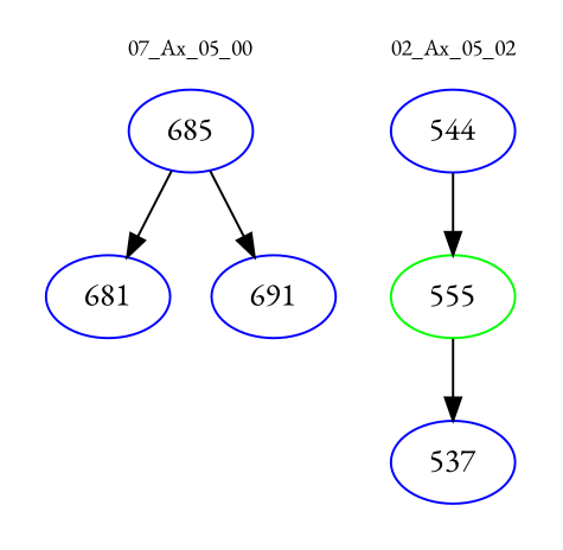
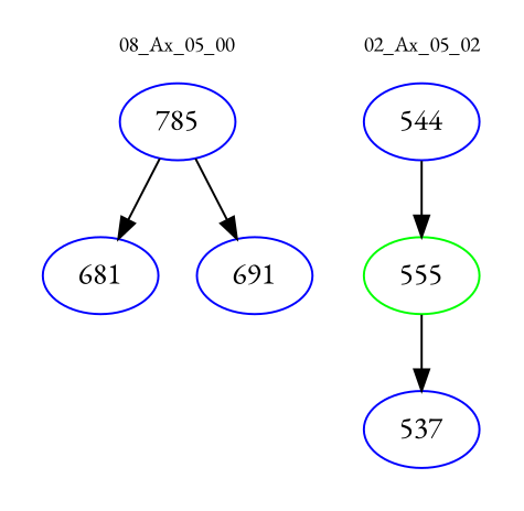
  digraph {
    fontname="EB Garamond"
    node [color=blue fontname="EB Garamond"]
    edge [color=black fontname="EB Garamond"]
-   n1 [label=685]
+   n1 [label=785]
    n2 [label=681]
    n3 [label=691]
    n4 [label=544]
    n5 [label=537]
    n6 [color=green label=555]
    subgraph cluster_1 {
      color=white
      fontsize=10
-     label="07_Ax_05_00"
+     label="08_Ax_05_00"
      n1
      n2
      n3
    }
    subgraph cluster_2 {
      color=white
      fontsize=10
      label="02_Ax_05_02"
      n4
      n5
      n6
    }
    n1 -> n2
    n1 -> n3
    n4 -> n6
    n6 -> n5
  }
